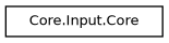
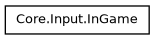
  digraph {
    rankdir=LR
-   n1 [color=black fillcolor=white fontname=Helvetica fontsize=10 height=0.2 label="Core.Input.Core" shape=record style=filled width=0.4]
+   n1 [color=black fillcolor=white fontname=Helvetica fontsize=10 height=0.2 label="Core.Input.InGame" shape=record style=filled width=0.4]
  }
